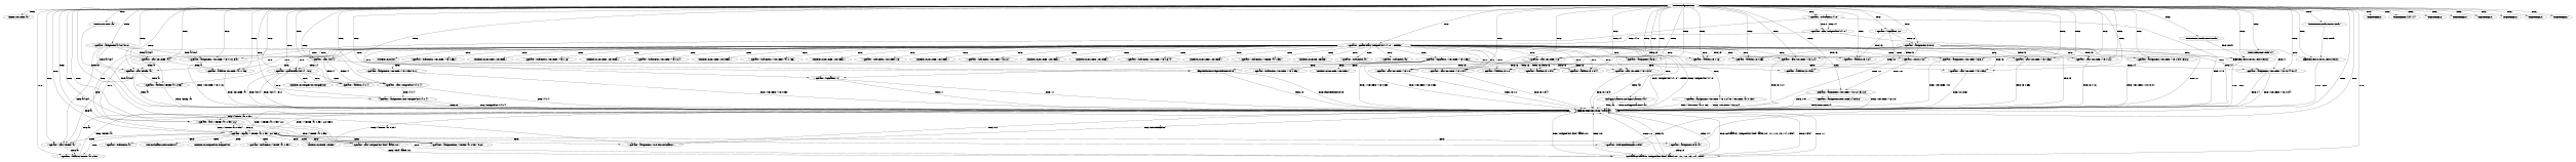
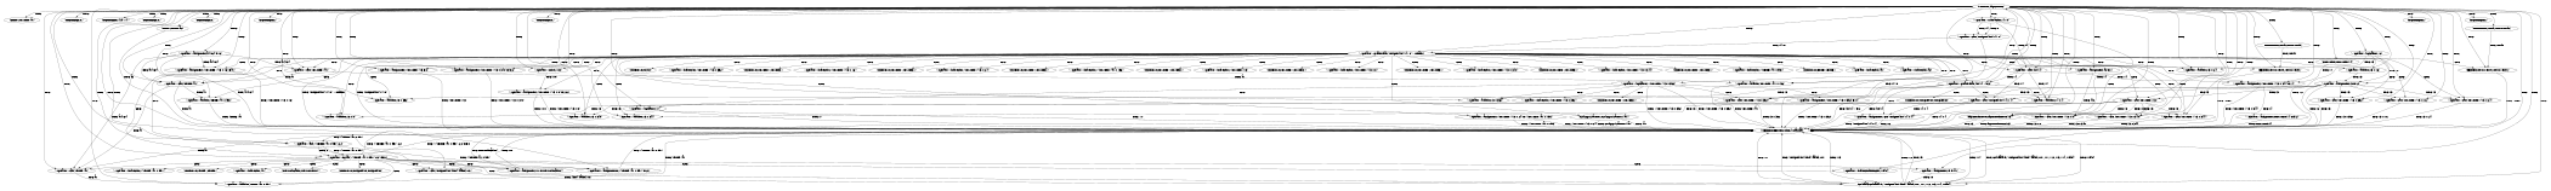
  digraph {
    n1 [label="(METHOD,tftp_connect)"]
    n2 [label="(PARAM,_QWORD *a1)"]
-   n3 [label="(PARAM,_DWORD *a2)"]
+   n3 [label="(PARAM,_BYTE *a2)"]
    n4 [label="(<operator>.assignment,a1[167] = v2)"]
    n5 [label="(<operator>.logicalNot,!v2)"]
    n6 [label="(IDENTIFIER,L,)"]
    n7 [label="(<operator>.assignment,v3 = v2)"]
    n8 [label="(IDENTIFIER,v4,if ( v4 ))"]
    n9 [label="(IDENTIFIER,L,)"]
    n10 [label="(<operator>.greaterThan,(unsigned int)(v4 - 8) > 0xFFB0)"]
    n11 [label="(<operator>.subtraction,v4 - 8)"]
    n12 [label="(RETURN,return result;,return result;)"]
    n13 [label="(IDENTIFIER,result,return result;)"]
    n14 [label="(IDENTIFIER,L,)"]
    n15 [label="(<operator>.greaterThan,(int)v4 > 512)"]
    n16 [label="(<operator>.cast,(int)v4)"]
    n17 [label="(<operator>.assignment,v6 = (unsigned int)(v4 + 4))"]
    n18 [label="(<operator>.cast,(unsigned int)(v4 + 4))"]
    n19 [label="(<operator>.addition,v4 + 4)"]
    n20 [label="(IDENTIFIER,L,)"]
    n21 [label="(LODWORD,LODWORD(v4))"]
    n22 [label="(<operator>.cast,(_QWORD *)(v3 + 352))"]
    n23 [label="(<operator>.addition,v3 + 352)"]
    n24 [label="(<operator>.assignment,*(_QWORD *)(v3 + 352) = v7)"]
    n25 [label="(<operator>.cast,(_QWORD *)(v3 + 352))"]
    n26 [label="(<operator>.addition,v3 + 352)"]
    n27 [label="(<operator>.logicalNot,!v7)"]
    n28 [label="(IDENTIFIER,L,)"]
    n29 [label="(<operator>.assignment,*(_QWORD *)(v3 + 16) = a1)"]
    n30 [label="(<operator>.cast,(_QWORD *)(v3 + 16))"]
    n31 [label="(<operator>.addition,v3 + 16)"]
    n32 [label="(<operator>.cast,(_DWORD *)(v3 + 24))"]
    n33 [label="(<operator>.addition,v3 + 24)"]
    n34 [label="(<operator>.addition,(_DWORD *)a1 + 156)"]
    n35 [label="(<operator>.cast,(_DWORD *)a1)"]
    n36 [label="(<operator>.assignment,*(_DWORD *)v3 = 0)"]
    n37 [label="(<operator>.cast,(_DWORD *)v3)"]
    n38 [label="(<operator>.cast,(_DWORD *)(v3 + 8))"]
    n39 [label="(<operator>.addition,v3 + 8)"]
    n40 [label="(<operator>.minus,-100)"]
    n41 [label="(<operator>.assignment,*(_DWORD *)(v3 + 340) = 512)"]
    n42 [label="(<operator>.cast,(_DWORD *)(v3 + 340))"]
    n43 [label="(<operator>.addition,v3 + 340)"]
    n44 [label="(<operator>.assignment,*(_DWORD *)(v3 + 344) = v4)"]
    n45 [label="(<operator>.cast,(_DWORD *)(v3 + 344))"]
    n46 [label="(<operator>.addition,v3 + 344)"]
    n47 [label="(tftp_set_timeouts,tftp_set_timeouts(v3))"]
    n48 [label="(<operator>.equals,(*((_BYTE *)a1 + 951) & 2) == 0)"]
    n49 [label="(<operator>.and,*((_BYTE *)a1 + 951) & 2)"]
    n50 [label="(<operator>.addition,(_BYTE *)a1 + 951)"]
    n51 [label="(<operator>.cast,(_BYTE *)a1)"]
    n52 [label="(<operator>.assignment,v9 = *a1)"]
    n53 [label="(<operator>.assignment,v10 = __errno_location())"]
    n54 [label="(Curl_failf,Curl_failf(v9, (unsigned int)\"bind() failed; %s\", v11, v12, v13, v14, v15[0]))"]
    n55 [label="(<operator>.cast,(unsigned int)\"bind() failed; %s\")"]
    n56 [label="(IDENTIFIER,L,)"]
    n57 [label="(<operators>.assignmentOr,*((_BYTE *)a1 + 951) |= 2u)"]
    n58 [label="(<operator>.addition,(_BYTE *)a1 + 951)"]
    n59 [label="(<operator>.cast,(_BYTE *)a1)"]
    n60 [label="(<operator>.assignment,*a2 = 1)"]
    n61 [label="(IDENTIFIER,L,)"]
    n62 [label="(RETURN,return result;,return result;)"]
    n63 [label="(IDENTIFIER,result,return result;)"]
    n64 [label="(<operator>.indirectIndexAccess,v15[0])"]
    n65 [label="(METHOD_RETURN,__int64 __fastcall)"]
    n66 [label="(<operator>.logicalNot,!*(_QWORD *)(v3 + 352))"]
    n67 [label="(<operator>.assignment,*(_DWORD *)(v3 + 24) = *((_DWORD *)a1 + 156))"]
    n68 [label="(<operator>.assignment,*(_DWORD *)(v3 + 8) = -100)"]
    n69 [label="(Curl_pgrsStartNow,Curl_pgrsStartNow(*a1))"]
    n70 [label="(UNKNOWN,int,int)"]
    n71 [label="(<operator>.indirection,*(_QWORD *)(v3 + 352))"]
    n72 [label="(UNKNOWN,_QWORD *,_QWORD *)"]
    n73 [label="(<operator>.indirection,*(_QWORD *)(v3 + 16))"]
    n74 [label="(UNKNOWN,_QWORD *,_QWORD *)"]
    n75 [label="(<operator>.indirection,*(_DWORD *)(v3 + 24))"]
    n76 [label="(UNKNOWN,_DWORD *,_DWORD *)"]
    n77 [label="(<operator>.indirection,*((_DWORD *)a1 + 156))"]
    n78 [label="(UNKNOWN,_DWORD *,_DWORD *)"]
    n79 [label="(<operator>.indirection,*(_DWORD *)v3)"]
    n80 [label="(UNKNOWN,_DWORD *,_DWORD *)"]
    n81 [label="(<operator>.indirection,*(_DWORD *)(v3 + 8))"]
    n82 [label="(UNKNOWN,_DWORD *,_DWORD *)"]
+   n83 [label="(<operator>.indirection,*(_DWORD *)(v3 + 340))"]
    n84 [label="(UNKNOWN,_DWORD *,_DWORD *)"]
    n85 [label="(<operator>.indirection,*(_DWORD *)(v3 + 344))"]
    n86 [label="(UNKNOWN,_DWORD *,_DWORD *)"]
    n87 [label="(<operator>.indirection,*((_BYTE *)a1 + 951))"]
    n88 [label="(UNKNOWN,_BYTE *,_BYTE *)"]
    n89 [label="(<operator>.indirection,*a1)"]
    n90 [label="(<operator>.indirection,*a2)"]
    n91 [label="(<operator>.cast,(unsigned int)(v4 - 8))"]
    n92 [label="(UNKNOWN,unsigned int,unsigned int)"]
    n93 [label="(<operator>.assignment,LODWORD(v4) = 512)"]
    n94 [label="(<operator>.indirection,*a1)"]
    n95 [label="(__errno_location,__errno_return())"]
    n96 [label="(UNKNOWN,unsigned int,unsigned int)"]
    n97 [label="(<operator>.indirection,*((_BYTE *)a1 + 951))"]
    n98 [label="(UNKNOWN,_BYTE *,_BYTE *)"]
    n99 [label="(<operator>.indirection,*(_QWORD *)(v3 + 352))"]
    n100 [label="(UNKNOWN,_QWORD *,_QWORD *)"]
    n1 -> n2 [label="DDG: "]
    n1 -> n3 [label="DDG: "]
    n1 -> n4 [label="DDG: "]
    n1 -> n5 [label="DDG: "]
    n1 -> n6 [label="DDG: "]
    n1 -> n7 [label="DDG: "]
    n1 -> n8 [label="DDG: "]
    n1 -> n9 [label="DDG: "]
    n1 -> n10 [label="DDG: "]
    n1 -> n11 [label="DDG: "]
    n1 -> n12 [label="DDG: "]
    n1 -> n13 [label="DDG: "]
    n1 -> n14 [label="DDG: "]
    n1 -> n15 [label="DDG: "]
    n1 -> n16 [label="DDG: "]
    n1 -> n17 [label="DDG: "]
    n1 -> n18 [label="DDG: "]
    n1 -> n19 [label="DDG: "]
    n1 -> n20 [label="DDG: "]
    n1 -> n21 [label="DDG: "]
    n1 -> n22 [label="DDG: "]
    n1 -> n23 [label="DDG: "]
-   n1 -> n24 [label="DDG: "]
+   n24 -> n1 [label="DDG: "]
    n1 -> n25 [label="DDG: "]
    n1 -> n26 [label="DDG: "]
    n1 -> n27 [label="DDG: "]
    n1 -> n28 [label="DDG: "]
    n1 -> n29 [label="DDG: "]
    n1 -> n30 [label="DDG: "]
    n1 -> n31 [label="DDG: "]
    n1 -> n32 [label="DDG: "]
    n1 -> n33 [label="DDG: "]
    n1 -> n34 [label="DDG: "]
    n1 -> n35 [label="DDG: "]
    n1 -> n36 [label="DDG: "]
    n1 -> n37 [label="DDG: "]
    n1 -> n38 [label="DDG: "]
    n1 -> n39 [label="DDG: "]
    n1 -> n40 [label="DDG: "]
    n1 -> n41 [label="DDG: "]
    n1 -> n42 [label="DDG: "]
    n1 -> n43 [label="DDG: "]
    n1 -> n44 [label="DDG: "]
    n1 -> n45 [label="DDG: "]
    n1 -> n46 [label="DDG: "]
    n1 -> n47 [label="DDG: "]
    n1 -> n48 [label="DDG: "]
    n1 -> n49 [label="DDG: "]
    n1 -> n50 [label="DDG: "]
    n1 -> n51 [label="DDG: "]
    n1 -> n52 [label="DDG: "]
    n1 -> n53 [label="DDG: "]
    n1 -> n54 [label="DDG: "]
    n1 -> n55 [label="DDG: "]
    n1 -> n56 [label="DDG: "]
    n1 -> n57 [label="DDG: "]
    n1 -> n58 [label="DDG: "]
    n1 -> n59 [label="DDG: "]
    n1 -> n60 [label="DDG: "]
    n1 -> n61 [label="DDG: "]
    n1 -> n62 [label="DDG: "]
    n1 -> n63 [label="DDG: "]
    n1 -> n64 [label="DDG: "]
    n3 -> n65 [label="DDG: a2"]
    n4 -> n29 [label="DDG: a1[167]"]
    n4 -> n35 [label="DDG: a1[167]"]
    n4 -> n51 [label="DDG: a1[167]"]
    n4 -> n59 [label="DDG: a1[167]"]
    n4 -> n65 [label="DDG: a1[167]"]
    n5 -> n7 [label="DDG: v2"]
    n5 -> n33 [label="DDG: v3"]
    n5 -> n65 [label="DDG: !v2"]
    n7 -> n22 [label="DDG: v3"]
    n7 -> n23 [label="DDG: v3"]
    n7 -> n25 [label="DDG: v3"]
    n7 -> n26 [label="DDG: v3"]
    n7 -> n30 [label="DDG: v3"]
-   n7 -> n31 [label="DDG: v3"]
+   n31 -> n7 [label="DDG: v3"]
    n7 -> n32 [label="DDG: v3"]
    n7 -> n37 [label="DDG: v3"]
    n7 -> n65 [label="DDG: v2"]
    n7 -> n65 [label="DDG: v3"]
    n10 -> n12 [label="CDG: "]
    n10 -> n15 [label="CDG: "]
    n10 -> n16 [label="CDG: "]
    n10 -> n22 [label="CDG: "]
    n10 -> n23 [label="CDG: "]
    n10 -> n29 [label="CDG: "]
    n10 -> n30 [label="CDG: "]
    n10 -> n31 [label="CDG: "]
    n10 -> n32 [label="CDG: "]
    n10 -> n33 [label="CDG: "]
    n10 -> n34 [label="CDG: "]
    n10 -> n35 [label="CDG: "]
    n10 -> n36 [label="CDG: "]
    n10 -> n37 [label="CDG: "]
    n10 -> n38 [label="CDG: "]
    n10 -> n39 [label="CDG: "]
    n10 -> n40 [label="CDG: "]
    n10 -> n41 [label="CDG: "]
    n10 -> n42 [label="CDG: "]
    n10 -> n43 [label="CDG: "]
    n10 -> n44 [label="CDG: "]
    n10 -> n45 [label="CDG: "]
    n10 -> n46 [label="CDG: "]
    n10 -> n47 [label="CDG: "]
    n10 -> n48 [label="CDG: "]
    n10 -> n49 [label="CDG: "]
    n10 -> n50 [label="CDG: "]
    n10 -> n51 [label="CDG: "]
    n10 -> n60 [label="CDG: "]
    n10 -> n62 [label="CDG: "]
    n10 -> n65 [label="DDG: (unsigned int)(v4 - 8) > 0xFFB0"]
    n10 -> n65 [label="DDG: (unsigned int)(v4 - 8)"]
    n10 -> n66 [label="CDG: "]
    n10 -> n67 [label="CDG: "]
    n10 -> n68 [label="CDG: "]
    n10 -> n69 [label="CDG: "]
    n10 -> n70 [label="CDG: "]
    n10 -> n71 [label="CDG: "]
    n10 -> n72 [label="CDG: "]
    n10 -> n73 [label="CDG: "]
    n10 -> n74 [label="CDG: "]
    n10 -> n75 [label="CDG: "]
    n10 -> n76 [label="CDG: "]
    n10 -> n77 [label="CDG: "]
    n10 -> n78 [label="CDG: "]
    n10 -> n79 [label="CDG: "]
    n10 -> n80 [label="CDG: "]
    n10 -> n81 [label="CDG: "]
    n10 -> n82 [label="CDG: "]
+   n10 -> n83 [label="CDG: "]
    n10 -> n84 [label="CDG: "]
    n10 -> n85 [label="CDG: "]
    n10 -> n86 [label="CDG: "]
    n10 -> n87 [label="CDG: "]
    n10 -> n88 [label="CDG: "]
    n10 -> n89 [label="CDG: "]
    n10 -> n90 [label="CDG: "]
    n11 -> n16 [label="DDG: v4"]
    n11 -> n65 [label="DDG: v4"]
    n11 -> n91 [label="DDG: v4"]
    n11 -> n91 [label="DDG: 8"]
    n12 -> n65 [label="DDG: <RET>"]
    n13 -> n12 [label="DDG: result"]
    n15 -> n17 [label="CDG: "]
    n15 -> n18 [label="CDG: "]
    n15 -> n19 [label="CDG: "]
    n15 -> n65 [label="DDG: (int)v4 > 512"]
    n15 -> n65 [label="DDG: (int)v4"]
    n15 -> n92 [label="CDG: "]
    n16 -> n15 [label="DDG: v4"]
    n16 -> n18 [label="DDG: v4"]
    n16 -> n19 [label="DDG: v4"]
    n16 -> n44 [label="DDG: v4"]
    n17 -> n65 [label="DDG: v6"]
    n17 -> n65 [label="DDG: (unsigned int)(v4 + 4)"]
    n18 -> n17 [label="DDG: v4 + 4"]
    n18 -> n65 [label="DDG: v4 + 4"]
    n21 -> n44 [label="DDG: v4"]
    n22 -> n65 [label="DDG: v3 + 352"]
    n24 -> n65 [label="DDG: *(_QWORD *)(v3 + 352)"]
    n25 -> n65 [label="DDG: v3 + 352"]
    n27 -> n65 [label="DDG: v7"]
    n27 -> n65 [label="DDG: !v7"]
    n29 -> n65 [label="DDG: *(_QWORD *)(v3 + 16)"]
    n30 -> n65 [label="DDG: v3 + 16"]
    n32 -> n65 [label="DDG: v3 + 24"]
    n34 -> n65 [label="DDG: (_DWORD *)a1"]
    n35 -> n34 [label="DDG: a1"]
    n35 -> n51 [label="DDG: a1"]
    n36 -> n65 [label="DDG: *(_DWORD *)v3"]
    n37 -> n38 [label="DDG: v3"]
    n37 -> n39 [label="DDG: v3"]
    n37 -> n42 [label="DDG: v3"]
    n37 -> n43 [label="DDG: v3"]
    n37 -> n45 [label="DDG: v3"]
    n37 -> n46 [label="DDG: v3"]
    n37 -> n47 [label="DDG: v3"]
    n38 -> n65 [label="DDG: v3 + 8"]
    n40 -> n68 [label="DDG: 100"]
    n41 -> n65 [label="DDG: *(_DWORD *)(v3 + 340)"]
    n42 -> n65 [label="DDG: v3 + 340"]
    n44 -> n65 [label="DDG: v4"]
    n44 -> n65 [label="DDG: *(_DWORD *)(v3 + 344)"]
    n45 -> n65 [label="DDG: v3 + 344"]
    n47 -> n65 [label="DDG: tftp_set_timeouts(v3)"]
    n47 -> n65 [label="DDG: v3"]
    n48 -> n52 [label="CDG: "]
    n48 -> n53 [label="CDG: "]
    n48 -> n54 [label="CDG: "]
    n48 -> n55 [label="CDG: "]
    n48 -> n57 [label="CDG: "]
    n48 -> n58 [label="CDG: "]
    n48 -> n59 [label="CDG: "]
    n48 -> n64 [label="CDG: "]
    n48 -> n65 [label="DDG: (*((_BYTE *)a1 + 951) & 2) == 0"]
    n48 -> n65 [label="DDG: *((_BYTE *)a1 + 951) & 2"]
    n48 -> n94 [label="CDG: "]
    n48 -> n95 [label="CDG: "]
    n48 -> n96 [label="CDG: "]
    n48 -> n97 [label="CDG: "]
    n48 -> n98 [label="CDG: "]
    n49 -> n48 [label="DDG: *((_BYTE *)a1 + 951)"]
    n49 -> n48 [label="DDG: 2"]
    n49 -> n57 [label="DDG: *((_BYTE *)a1 + 951)"]
    n50 -> n65 [label="DDG: (_BYTE *)a1"]
    n51 -> n50 [label="DDG: a1"]
    n51 -> n59 [label="DDG: a1"]
    n51 -> n65 [label="DDG: a1"]
    n52 -> n54 [label="DDG: v9"]
    n53 -> n65 [label="DDG: v10"]
    n53 -> n65 [label="DDG: __errno_location()"]
    n54 -> n65 [label="DDG: v11"]
    n54 -> n65 [label="DDG: (unsigned int)\"bind() failed; %s\""]
    n54 -> n65 [label="DDG: v13"]
    n54 -> n65 [label="DDG: v12"]
    n54 -> n65 [label="DDG: v9"]
    n54 -> n65 [label="DDG: v14"]
    n54 -> n65 [label="DDG: Curl_failf(v9, (unsigned int)\"bind() failed; %s\", v11, v12, v13, v14, v15[0])"]
    n54 -> n65 [label="DDG: v15[0]"]
    n55 -> n54 [label="DDG: \"bind() failed; %s\""]
    n57 -> n65 [label="DDG: *((_BYTE *)a1 + 951)"]
    n58 -> n65 [label="DDG: (_BYTE *)a1"]
    n59 -> n58 [label="DDG: a1"]
    n59 -> n65 [label="DDG: a1"]
    n60 -> n65 [label="DDG: *a2"]
    n62 -> n65 [label="DDG: <RET>"]
    n63 -> n62 [label="DDG: result"]
    n65 -> n49 [label="DDG: *((_BYTE *)a1 + 951)"]
    n66 -> n24 [label="CDG: "]
    n66 -> n25 [label="CDG: "]
    n66 -> n26 [label="CDG: "]
    n66 -> n27 [label="CDG: "]
    n66 -> n65 [label="DDG: !*(_QWORD *)(v3 + 352)"]
    n66 -> n65 [label="DDG: *(_QWORD *)(v3 + 352)"]
    n66 -> n99 [label="CDG: "]
    n66 -> n100 [label="CDG: "]
    n67 -> n65 [label="DDG: *((_DWORD *)a1 + 156)"]
    n67 -> n65 [label="DDG: *(_DWORD *)(v3 + 24)"]
    n68 -> n65 [label="DDG: *(_DWORD *)(v3 + 8)"]
    n68 -> n65 [label="DDG: -100"]
    n69 -> n65 [label="DDG: *a1"]
    n69 -> n65 [label="DDG: Curl_pgrsStartNow(*a1)"]
    n91 -> n10 [label="DDG: v4 - 8"]
    n91 -> n65 [label="DDG: v4 - 8"]
    n93 -> n65 [label="DDG: LODWORD(v4)"]
  }
